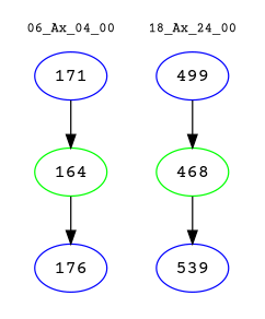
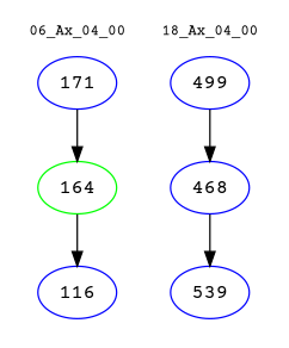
  digraph {
    fontname="Courier Prime"
    node [color=blue fontname="Courier Prime"]
    edge [color=black fontname="Courier Prime"]
    n1 [label=171]
    n2 [color=green label=164]
-   n3 [label=176]
+   n3 [label=116]
    n4 [label=499]
-   n5 [color=green label=468]
+   n5 [label=468]
    n6 [label=539]
    subgraph cluster_1 {
      color=white
      fontsize=10
      label="06_Ax_04_00"
      n1
      n2
      n3
    }
    subgraph cluster_2 {
      color=white
      fontsize=10
-     label="18_Ax_24_00"
+     label="18_Ax_04_00"
      n4
      n5
      n6
    }
    n1 -> n2
    n2 -> n3
    n4 -> n5
    n5 -> n6
  }
